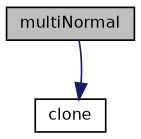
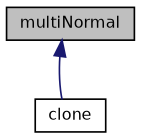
  digraph {
    rankdir=TB
    node [color=black fontname=Helvetica fontsize=10 shape=record]
    n1 [fillcolor=grey75 fontcolor=black height=0.2 label=multiNormal style=filled width=0.4]
    n2 [height=0.2 label=clone width=0.4]
-   n2 -> n1 [color=midnightblue dir=back fontname=Helvetica fontsize=10 labelfontname=Helvetica labelfontsize=10 style=solid]
+   n1 -> n2 [color=midnightblue dir=back fontname=Helvetica fontsize=10 labelfontname=Helvetica labelfontsize=10 style=solid]
  }
